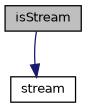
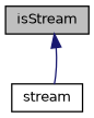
  digraph {
    rankdir=TB
    node [color=black fontname=Helvetica fontsize=10 shape=record]
    n1 [fillcolor=grey75 fontcolor=black height=0.2 label=isStream style=filled width=0.4]
    n2 [height=0.2 label=stream width=0.4]
-   n1 -> n2 [color=midnightblue fontname=Helvetica fontsize=10 labelfontname=Helvetica labelfontsize=10 style=solid]
+   n2 -> n1 [color=midnightblue fontname=Helvetica fontsize=10 labelfontname=Helvetica labelfontsize=10 style=solid]
  }
